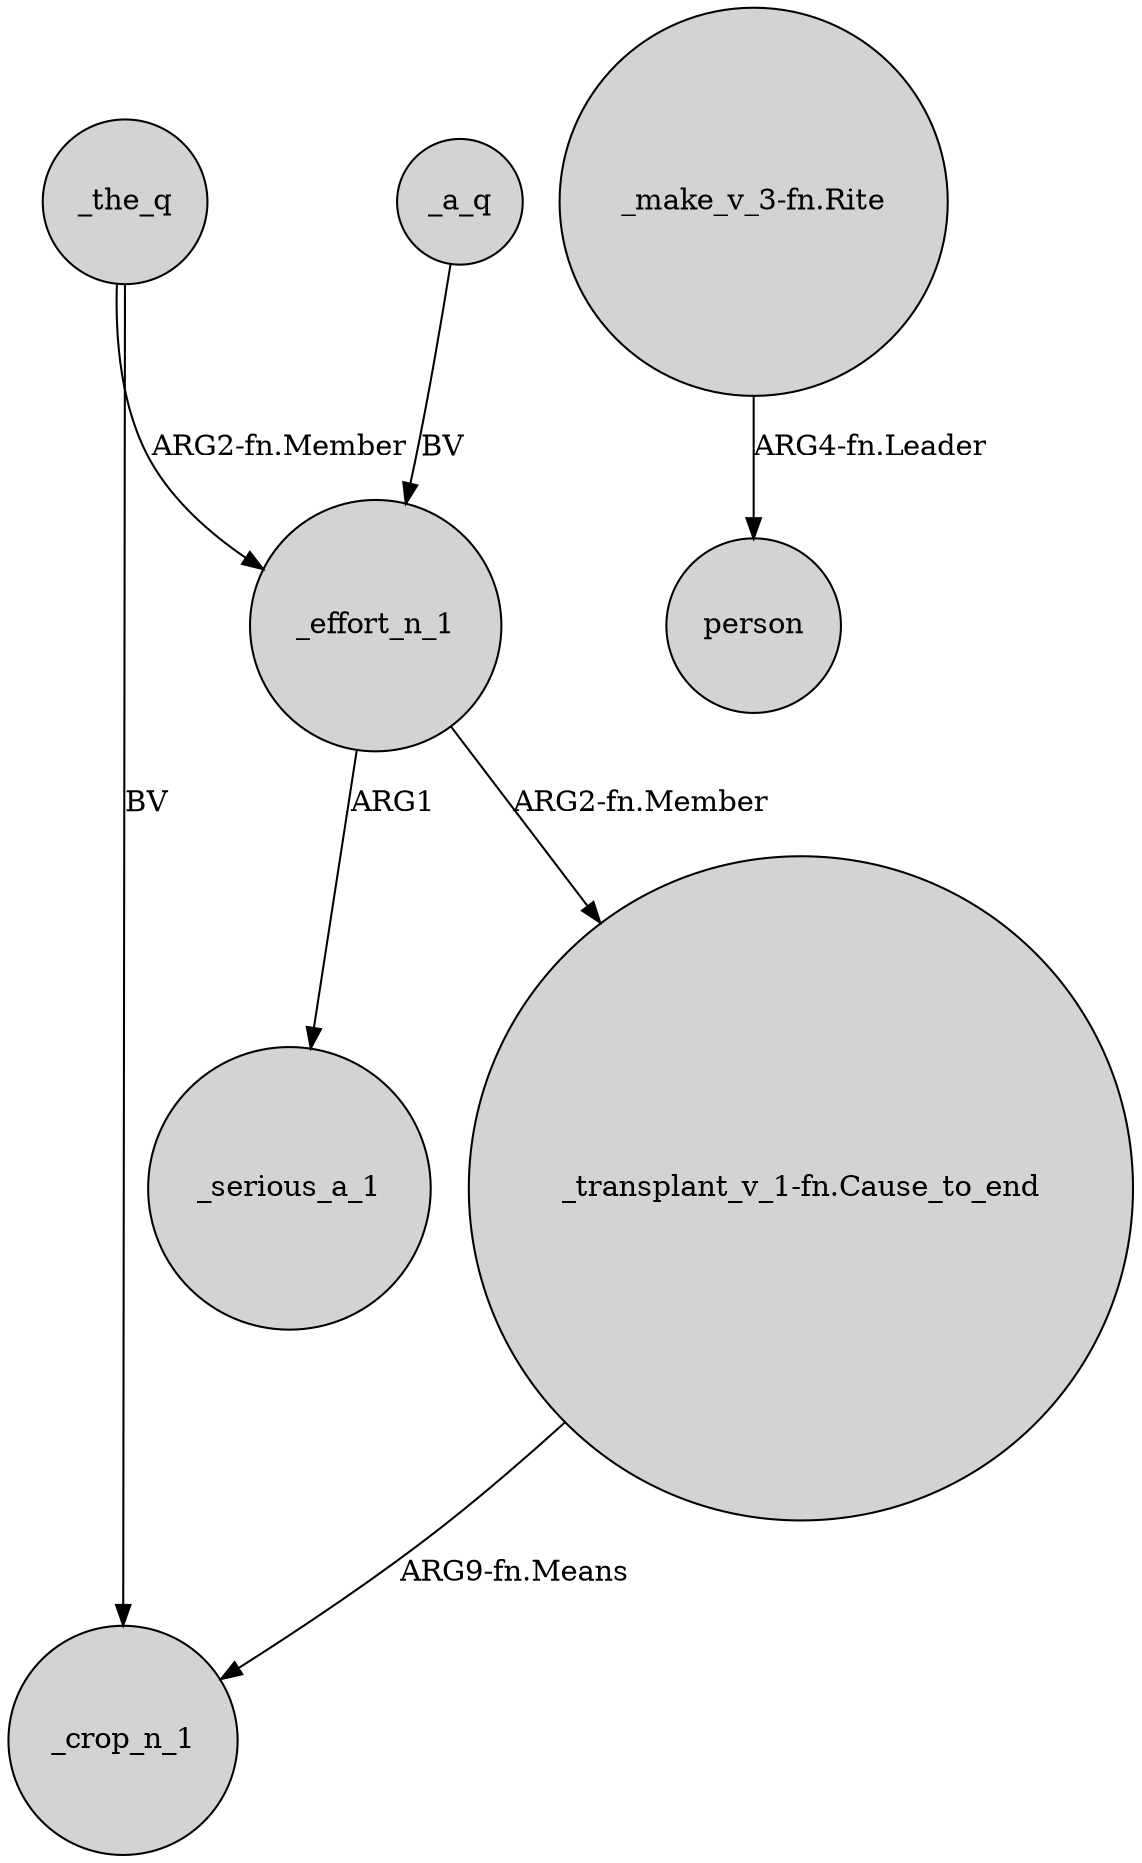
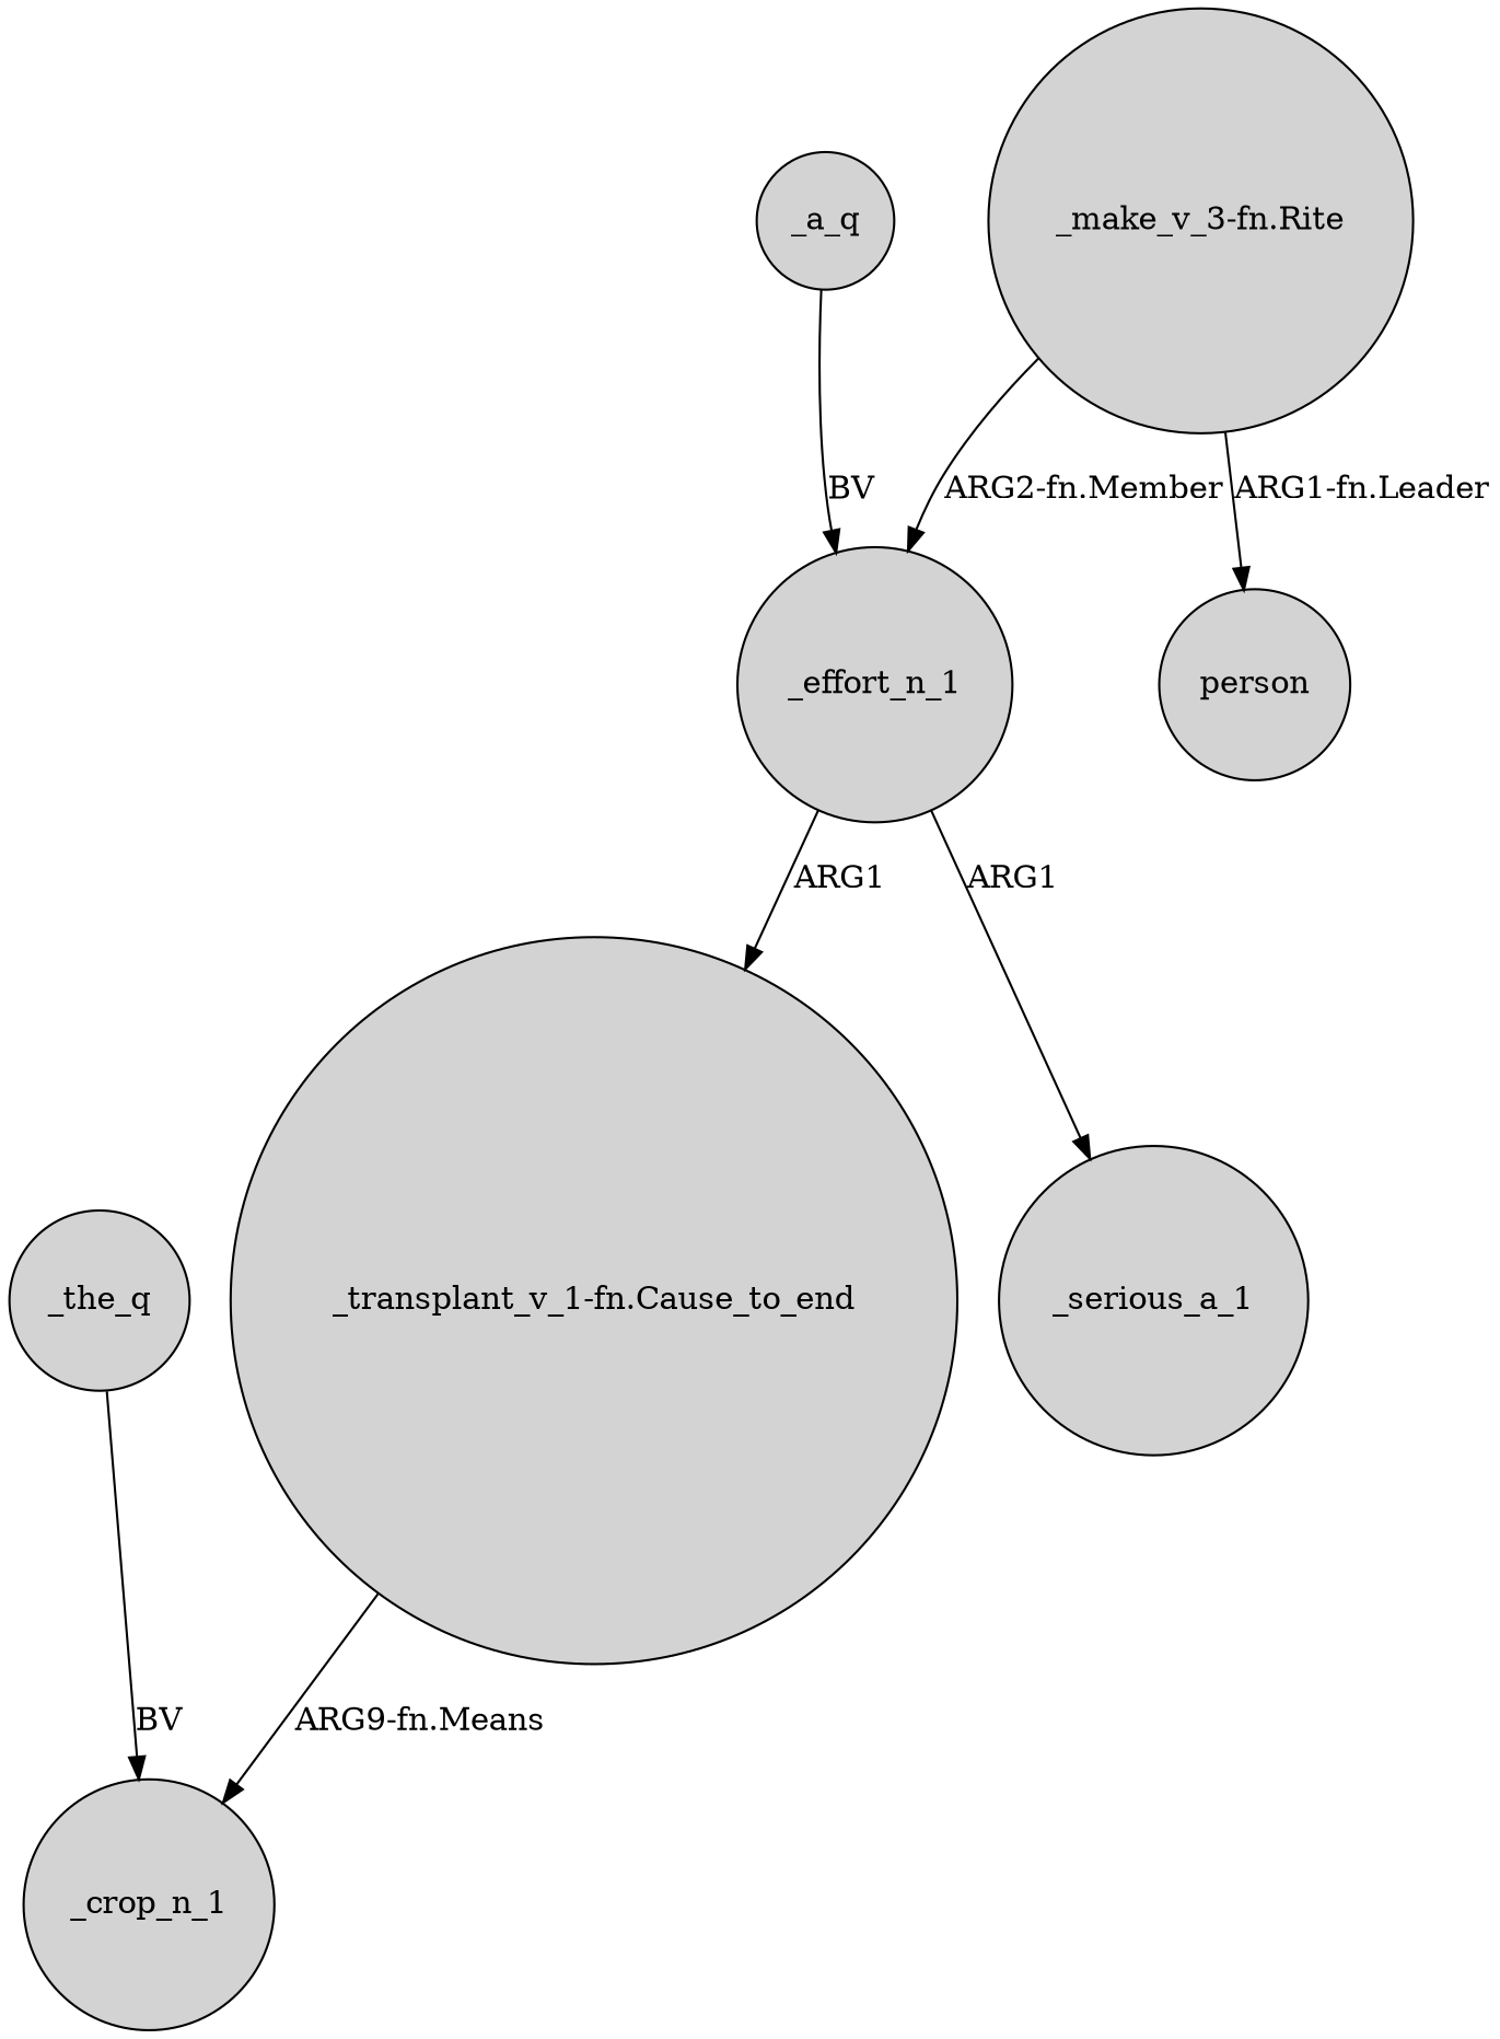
  digraph {
    fontname="DejaVu Serif"
    node [fontname="DejaVu Serif" shape=circle style=filled]
    edge [fontname="DejaVu Serif"]
    _effort_n_1
    "_transplant_v_1-fn.Cause_to_end"
    _serious_a_1
    _crop_n_1
    _a_q
    n6 [label="_make_v_3-fn.Rite"]
    person
    _the_q
-   _effort_n_1 -> "_transplant_v_1-fn.Cause_to_end" [label="ARG2-fn.Member"]
+   _effort_n_1 -> "_transplant_v_1-fn.Cause_to_end" [label=ARG1]
    _effort_n_1 -> _serious_a_1 [label=ARG1]
    "_transplant_v_1-fn.Cause_to_end" -> _crop_n_1 [label="ARG9-fn.Means"]
    _a_q -> _effort_n_1 [label=BV]
-   _the_q -> _effort_n_1 [label="ARG2-fn.Member"]
-   n6 -> person [label="ARG4-fn.Leader"]
+   n6 -> _effort_n_1 [label="ARG2-fn.Member"]
+   n6 -> person [label="ARG1-fn.Leader"]
    _the_q -> _crop_n_1 [label=BV]
  }
